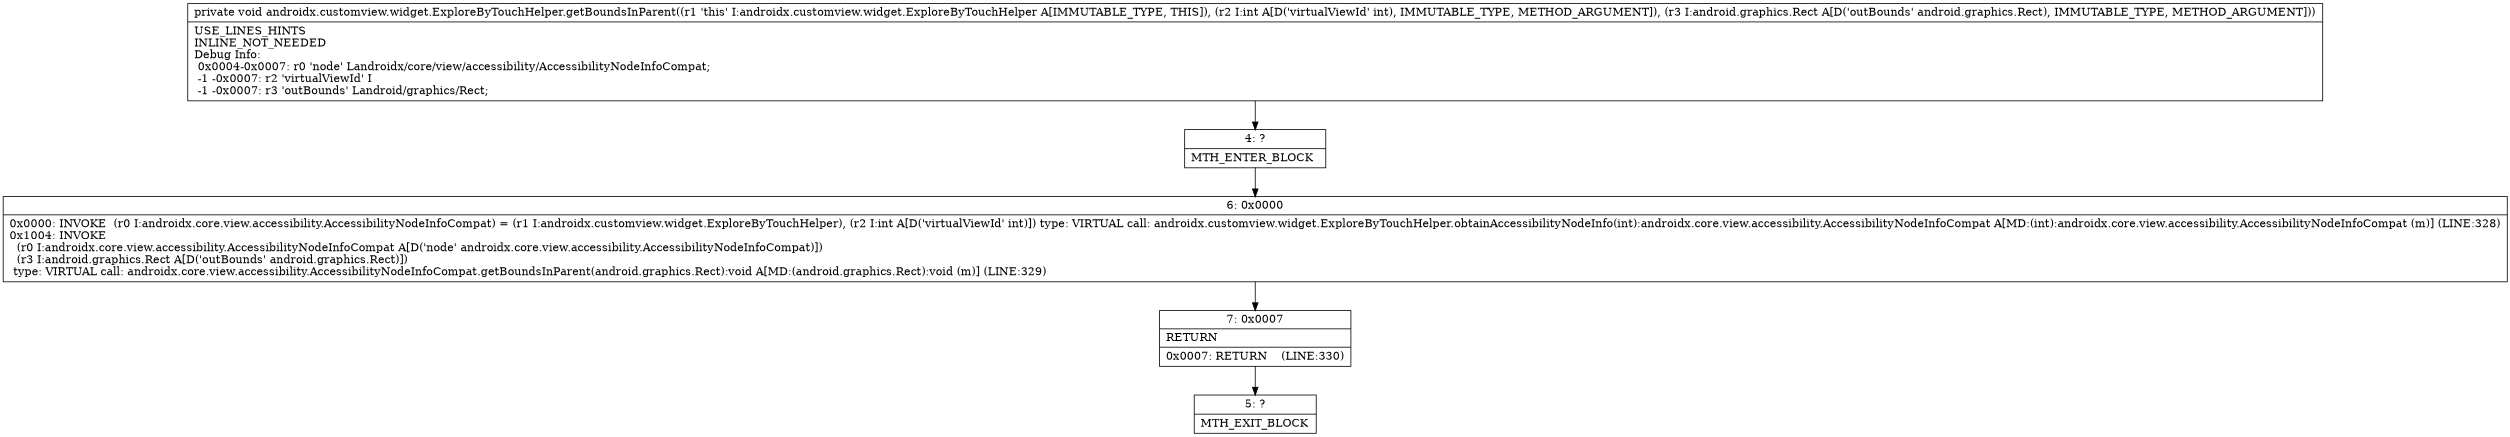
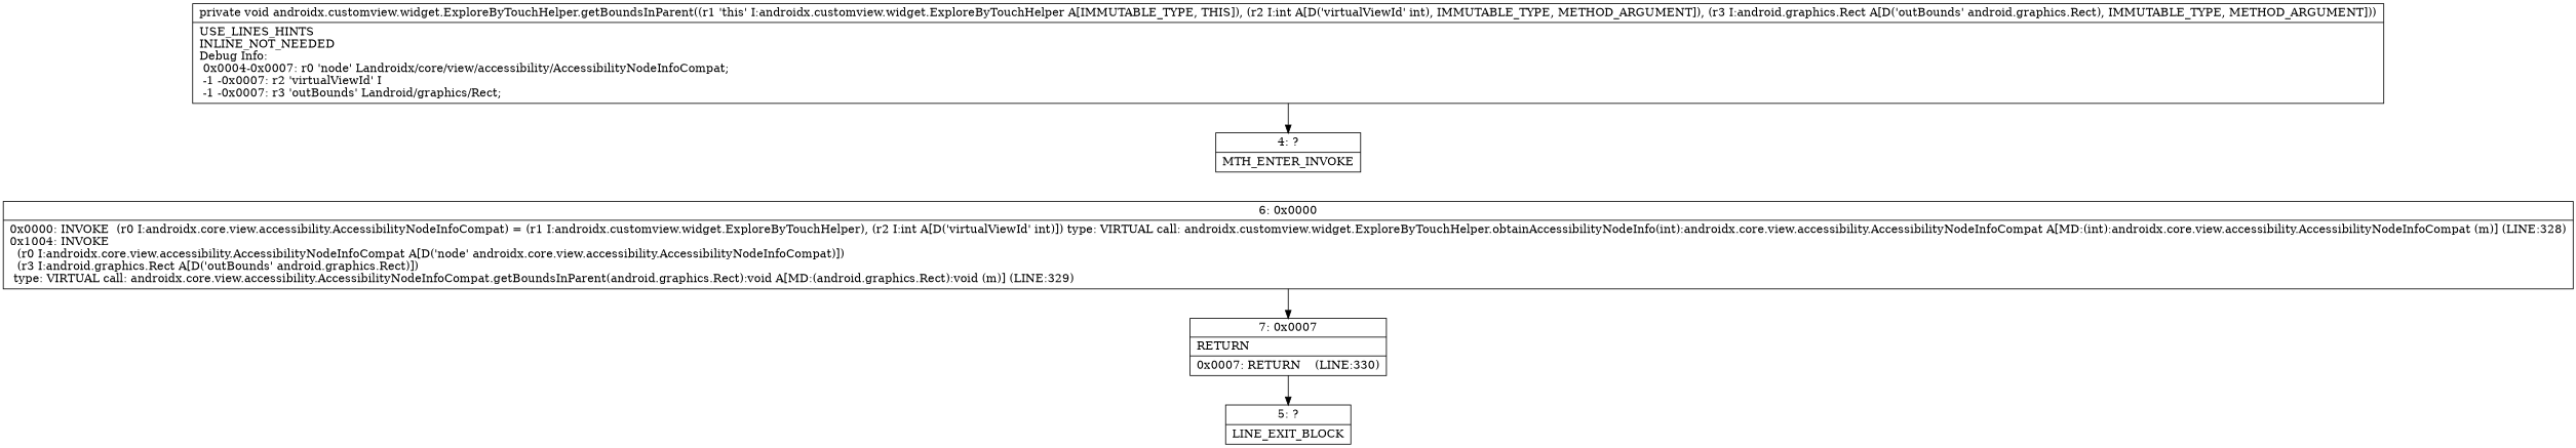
  digraph {
    node [shape=record]
-   n1 [label="{4\:\ ?|MTH_ENTER_BLOCK\l}"]
+   n1 [label="{4\:\ ?|MTH_ENTER_INVOKE\l}"]
    n2 [label="{6\:\ 0x0000|0x0000: INVOKE  (r0 I:androidx.core.view.accessibility.AccessibilityNodeInfoCompat) = (r1 I:androidx.customview.widget.ExploreByTouchHelper), (r2 I:int A[D('virtualViewId' int)]) type: VIRTUAL call: androidx.customview.widget.ExploreByTouchHelper.obtainAccessibilityNodeInfo(int):androidx.core.view.accessibility.AccessibilityNodeInfoCompat A[MD:(int):androidx.core.view.accessibility.AccessibilityNodeInfoCompat (m)] (LINE:328)\l0x1004: INVOKE  \l  (r0 I:androidx.core.view.accessibility.AccessibilityNodeInfoCompat A[D('node' androidx.core.view.accessibility.AccessibilityNodeInfoCompat)])\l  (r3 I:android.graphics.Rect A[D('outBounds' android.graphics.Rect)])\l type: VIRTUAL call: androidx.core.view.accessibility.AccessibilityNodeInfoCompat.getBoundsInParent(android.graphics.Rect):void A[MD:(android.graphics.Rect):void (m)] (LINE:329)\l}"]
    n3 [label="{7\:\ 0x0007|RETURN\l|0x0007: RETURN    (LINE:330)\l}"]
-   n4 [label="{5\:\ ?|MTH_EXIT_BLOCK\l}"]
+   n4 [label="{5\:\ ?|LINE_EXIT_BLOCK\l}"]
    n5 [label="{private void androidx.customview.widget.ExploreByTouchHelper.getBoundsInParent((r1 'this' I:androidx.customview.widget.ExploreByTouchHelper A[IMMUTABLE_TYPE, THIS]), (r2 I:int A[D('virtualViewId' int), IMMUTABLE_TYPE, METHOD_ARGUMENT]), (r3 I:android.graphics.Rect A[D('outBounds' android.graphics.Rect), IMMUTABLE_TYPE, METHOD_ARGUMENT]))  | USE_LINES_HINTS\lINLINE_NOT_NEEDED\lDebug Info:\l  0x0004\-0x0007: r0 'node' Landroidx\/core\/view\/accessibility\/AccessibilityNodeInfoCompat;\l  \-1 \-0x0007: r2 'virtualViewId' I\l  \-1 \-0x0007: r3 'outBounds' Landroid\/graphics\/Rect;\l}"]
-   n1 -> n2
    n2 -> n3
    n3 -> n4
    n5 -> n1
  }
